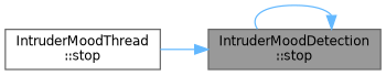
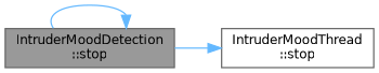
  digraph {
    rankdir=RL
    node [fontname=Helvetica fontsize=10 shape=box style=filled]
    edge [color=steelblue1 dir=back fontname=Helvetica fontsize=10 labelfontname=Helvetica labelfontsize=10 style=solid]
    n1 [color=gray40 fillcolor=grey60 fontcolor=black height=0.2 label="IntruderMoodDetection\l::stop" width=0.4]
    n2 [color=grey40 fillcolor=white height=0.2 label="IntruderMoodThread\l::stop" width=0.4]
    n1 -> n1
-   n1 -> n2
+   n2 -> n1
  }
